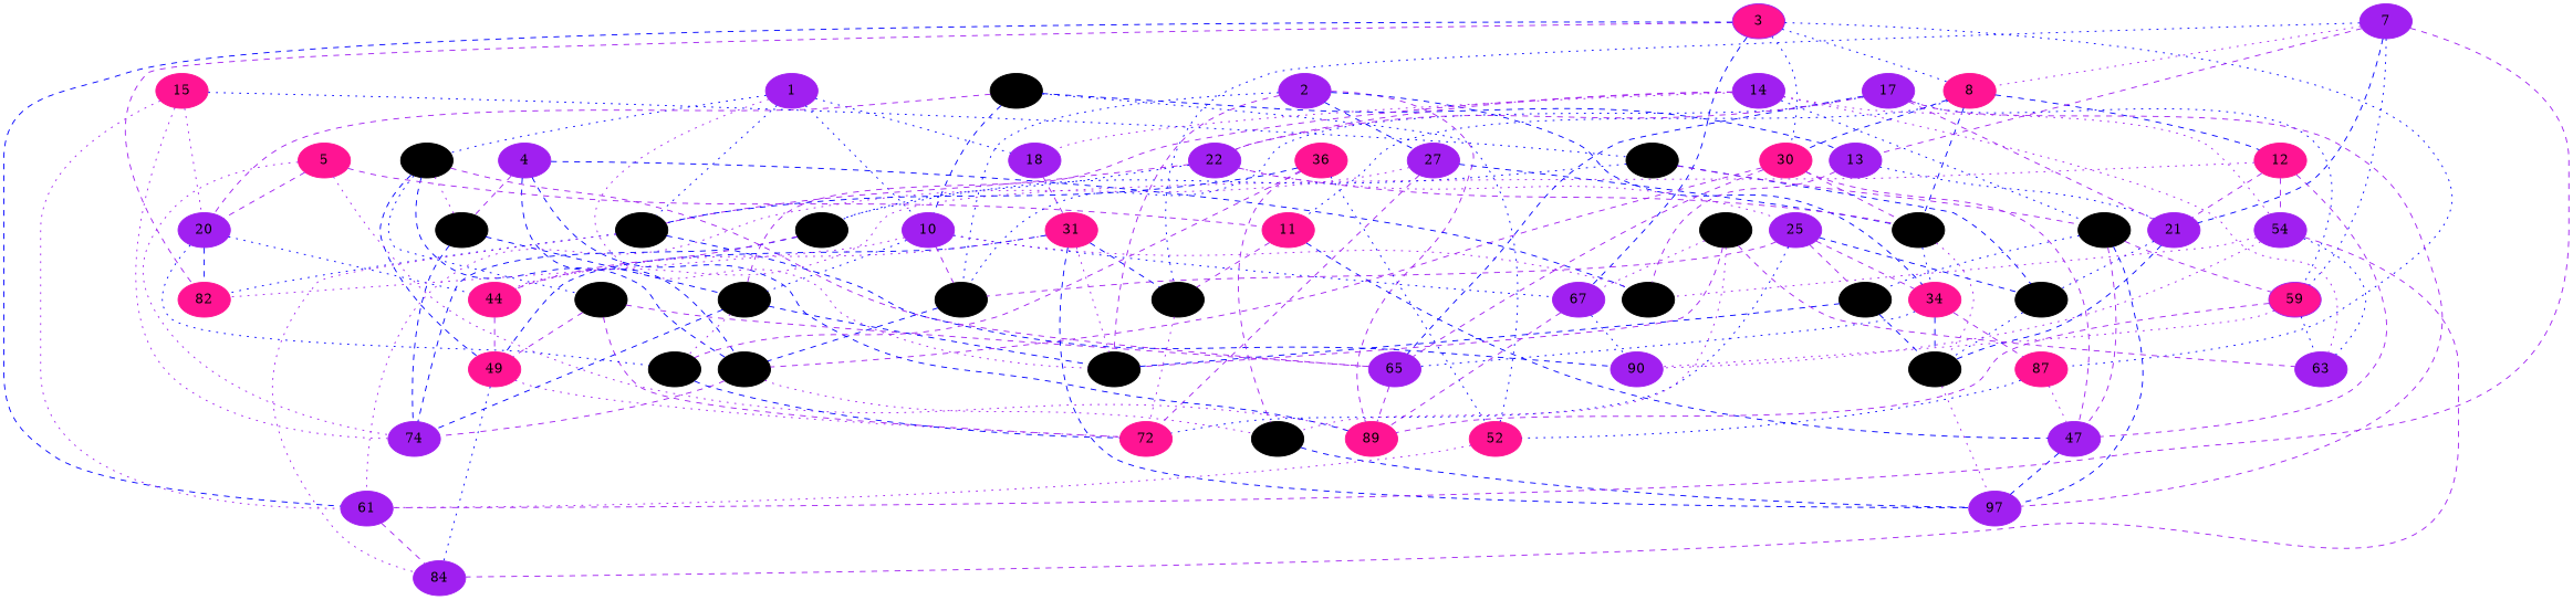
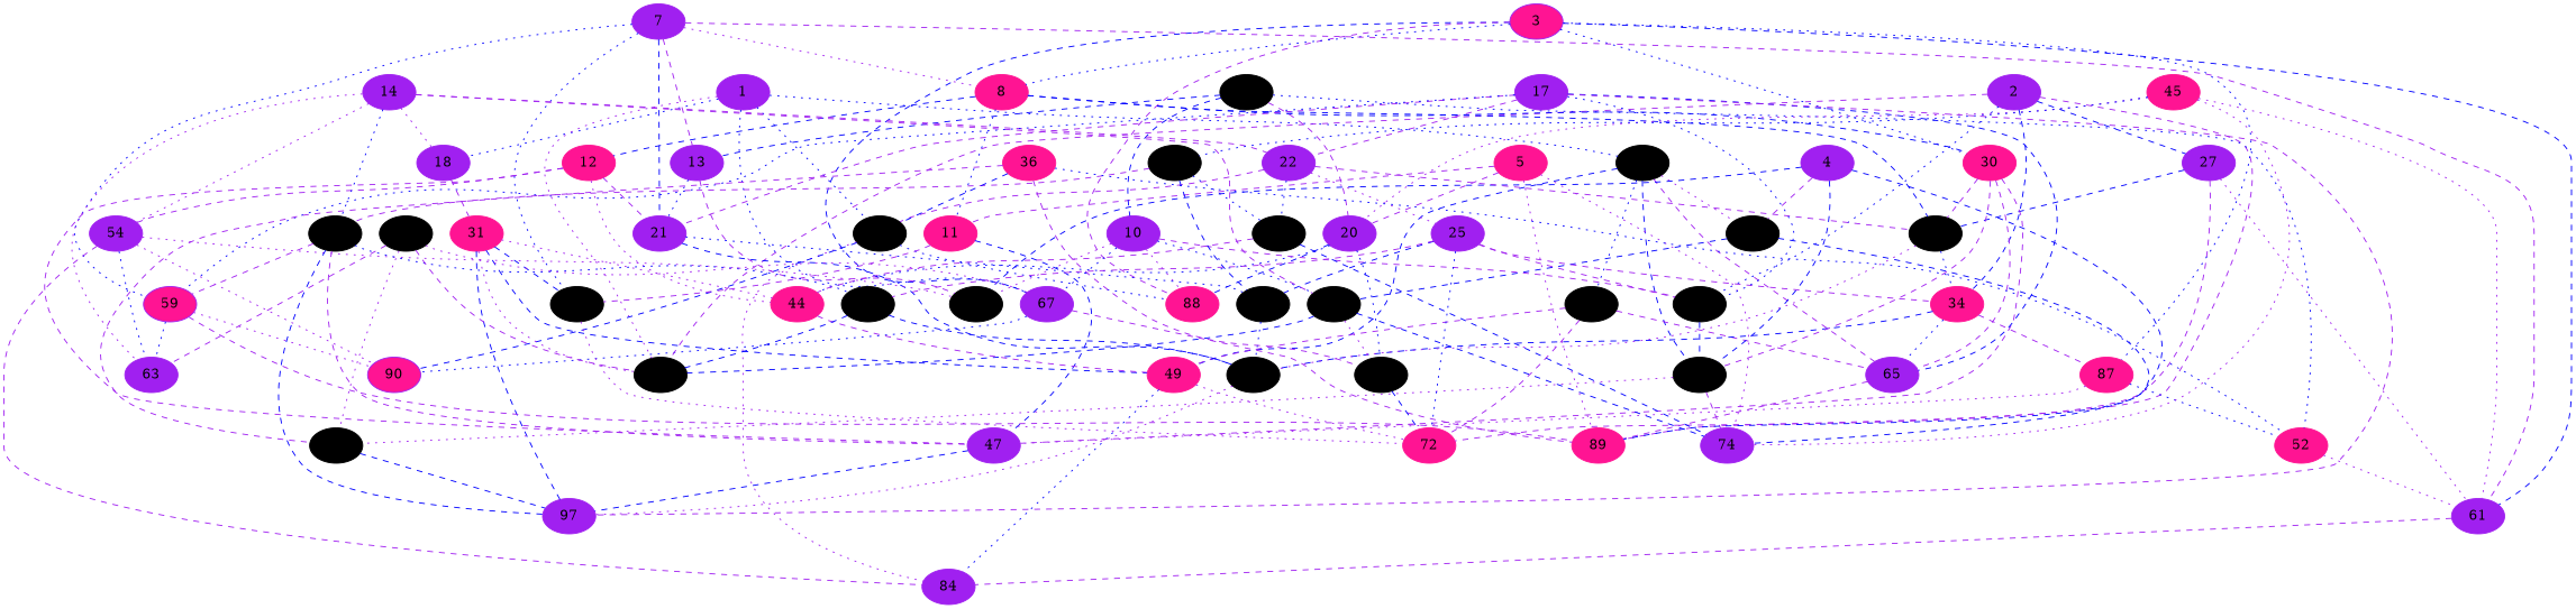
  graph {
    node [color=purple style=filled]
    edge [color=purple style=dashed]
    1 [super="+9"]
    18
    23 [color=black super="+43"]
    40 [color=black super="+45"]
    67 [super="+92"]
    79 [color=black super="+95"]
    31 [color=deeppink super="+75"]
    50 [color=black]
    56 [color=black super="+58"]
    65 [super="+80"]
    41 [color=black]
    49 [color=deeppink super="+83"]
-   82 [color=deeppink]
+   82 [color=deeppink label=88]
    84
-   90
+   90 [fillcolor=deeppink]
    89 [color=deeppink super="+100"]
    2 [super="+19"]
    26 [color=black super="+94"]
    27
    34 [color=deeppink super="+66"]
    61 [super="+64"]
    32 [color=black super="+68"]
    72 [color=deeppink super="+77"]
    n24 [color=deeppink label=87]
    81 [color=black super="+98"]
    3 [fillcolor=deeppink super="+28"]
    8 [color=deeppink super="+60"]
    30 [color=deeppink super="+69"]
    11 [color=deeppink]
    12 [color=deeppink super="+33"]
    47 [super="+73"]
    52 [color=deeppink]
    4
    57 [color=black]
    74 [super="+96"]
    53 [color=black super="+88"]
    91 [color=black]
    5 [color=deeppink]
    20 [super="+86"]
    35 [color=black]
    44 [color=deeppink super="+71"]
    70 [color=black]
    10 [super="+16"]
    6 [color=black]
    13
    21 [super="+42"]
    7 [super="+78"]
    59 [fillcolor=deeppink super="+85"]
    46 [color=black]
    63
    54 [super="+87"]
    97 [super="+99"]
    14 [super="+93"]
    22 [super="+39"]
    29 [color=black super="+48"]
    25 [super="+62"]
    38 [color=black]
    51 [color=black]
-   15 [color=deeppink]
+   15 [color=deeppink label=45]
    24 [color=black]
    17 [super="+76"]
    36 [color=deeppink]
    55 [color=black]
    1 -- 18 [color=blue style=dotted weight=2]
    1 -- 23 [color=blue style=dotted]
    1 -- 40 [color=blue style=dotted]
-   1 -- 10 [color=blue style=dotted]
+   1 -- 67 [color=blue style=dotted]
    1 -- 79 [style=dotted]
    18 -- 31
    23 -- 50 [style=dotted]
    23 -- 56 [color=blue]
    23 -- 65
    23 -- 41 [color=blue style=dotted]
    23 -- 49 [color=blue]
    40 -- 82 [color=blue style=dotted]
    40 -- 84 [style=dotted]
    40 -- 90 [color=blue]
    67 -- 90 [color=blue style=dotted]
    67 -- 89
    31 -- 79 [style=dotted]
    31 -- 49 [color=blue]
    31 -- 35 [color=blue]
    31 -- 44 [style=dotted]
    31 -- 97 [color=blue]
    50 -- 74 [color=blue]
    50 -- 53 [color=blue]
    56 -- 74
    56 -- 91 [style=dotted]
    65 -- 89
    41 -- 65
    41 -- 49
    41 -- 72
    49 -- 84 [color=blue style=dotted]
    49 -- 72 [style=dotted]
    2 -- 79
    2 -- 89
    2 -- 26 [color=blue style=dotted weight=2]
    2 -- 27 [color=blue]
    2 -- 34 [color=blue]
    26 -- 56 [color=blue]
    27 -- 61 [style=dotted]
    27 -- 32 [color=blue]
    27 -- 72
    34 -- 65 [color=blue style=dotted]
    34 -- n24
    34 -- 81 [color=blue]
    61 -- 84
    32 -- 34 [color=blue style=dotted]
    32 -- 81 [style=dotted]
    n24 -- 47 [style=dotted]
    n24 -- 52 [color=blue style=dotted]
    81 -- 97 [style=dotted]
    3 -- 67 [color=blue]
    3 -- 82
    3 -- 61 [color=blue]
    3 -- n24 [color=blue style=dotted]
    3 -- 8 [color=blue style=dotted]
    3 -- 30 [color=blue style=dotted]
    8 -- 32 [color=blue]
    8 -- 30 [color=blue]
    8 -- 11 [color=blue style=dotted]
    8 -- 12 [color=blue]
    30 -- 56
    30 -- 65
    30 -- 32
    30 -- 47
    11 -- 47 [color=blue]
    11 -- 35
    12 -- 47
    12 -- 44 [style=dotted weight=2]
    12 -- 21
    12 -- 54
    47 -- 97 [color=blue]
    52 -- 61 [style=dotted]
    4 -- 50
    4 -- 56 [color=blue]
    4 -- 89 [color=blue]
    4 -- 57 [color=blue]
    53 -- 79 [color=blue]
    53 -- 74 [color=blue]
    53 -- 70 [style=dotted]
    91 -- 97 [color=blue]
    5 -- 89 [style=dotted]
    5 -- 11
    5 -- 74 [style=dotted]
    5 -- 20
    20 -- 82 [color=blue]
    20 -- 44 [color=blue style=dotted]
    20 -- 70 [color=blue style=dotted]
    35 -- 72 [style=dotted]
    44 -- 49
    70 -- 72 [color=blue]
    10 -- 67 [color=blue style=dotted]
    10 -- 82 [style=dotted]
    10 -- 26
    10 -- 57 [style=dotted]
    10 -- 53 [color=blue style=dotted]
    6 -- 52 [color=blue style=dotted]
    6 -- 20
    6 -- 10 [color=blue]
    6 -- 13 [color=blue]
    13 -- 57
    13 -- 21 [color=blue style=dotted]
    21 -- 81 [color=blue]
    21 -- 46 [color=blue style=dotted]
    7 -- 61
    7 -- 8 [style=dotted]
    7 -- 35 [color=blue style=dotted]
    7 -- 13
    7 -- 21 [color=blue]
    7 -- 59 [color=blue style=dotted]
    59 -- 90 [style=dotted]
    59 -- 89
    59 -- 63 [color=blue style=dotted]
    46 -- 81 [color=blue style=dotted]
    54 -- 84
    54 -- 90 [style=dotted]
    54 -- 57 [style=dotted]
    54 -- 63 [color=blue style=dotted]
    14 -- 18 [style=dotted]
    14 -- 53
    14 -- 63 [style=dotted]
    14 -- 54 [style=dotted]
    14 -- 22
    14 -- 29 [color=blue style=dotted]
    22 -- 40
    22 -- 32
    22 -- 25 [style=dotted]
    22 -- 38 [color=blue style=dotted]
    29 -- 47
    29 -- 59
    29 -- 97 [color=blue]
    29 -- 51 [color=blue style=dotted]
    25 -- 26
    25 -- 34
    25 -- 72 [color=blue style=dotted]
    25 -- 46 [color=blue]
    25 -- 51
    38 -- 74 [color=blue]
    38 -- 44
    51 -- 79 [color=blue]
    51 -- 81 [color=blue]
    15 -- 61 [style=dotted]
    15 -- 74 [style=dotted]
    15 -- 20 [style=dotted]
    15 -- 24 [color=blue style=dotted]
    24 -- 46 [color=blue]
    24 -- 29
    24 -- 38 [color=blue style=dotted]
    17 -- 65 [color=blue]
    17 -- 26 [color=blue style=dotted]
    17 -- 21
    17 -- 59 [color=blue style=dotted]
    17 -- 97
    17 -- 22
    36 -- 40 [color=blue]
    36 -- 52 [color=blue style=dotted]
    36 -- 91
    36 -- 70
    55 -- 67 [style=dotted]
    55 -- 79
    55 -- 91 [style=dotted]
    55 -- 63
  }
